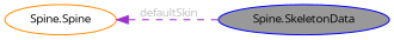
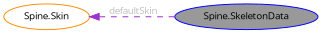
  digraph {
    rankdir=LR
    fontname="Open Sans"
    node [fontname="Open Sans" fontsize=10 shape=ellipse style=filled]
    n1 [color=blue fillcolor=grey60 fontcolor=black height=0.2 label="Spine.SkeletonData" width=0.4]
-   n2 [color=darkorange fillcolor=white height=0.2 label="Spine.Spine" width=0.4]
+   n2 [color=darkorange fillcolor=white height=0.2 label="Spine.Skin" width=0.4]
    n2 -> n1 [color=darkorchid3 dir=back fontcolor=grey fontname="Open Sans" fontsize=10 label=" defaultSkin" labelfontname=Helvetica labelfontsize=10 style=dashed]
  }
